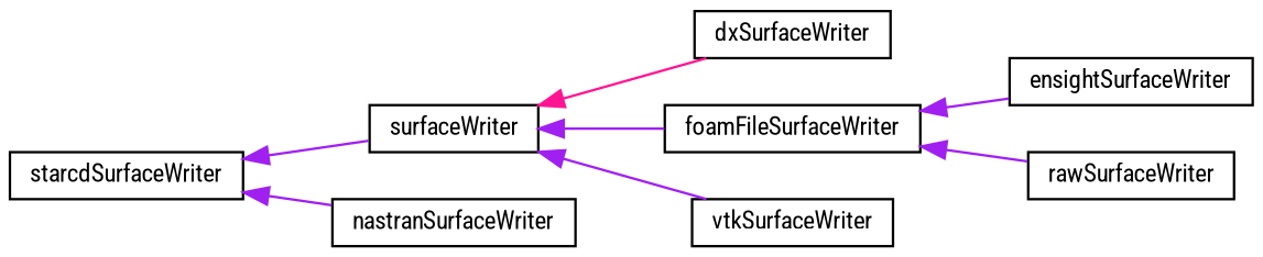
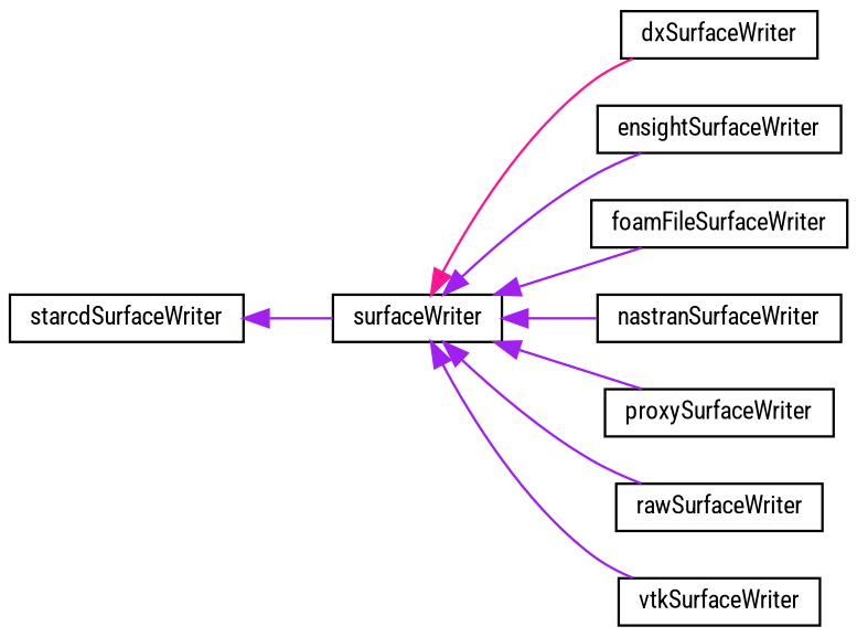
  digraph {
    fontname="Roboto Condensed"
    rankdir=LR
    node [color=black fontname="Roboto Condensed" fontsize=10 shape=record]
    edge [color=purple dir=back fontname="Roboto Condensed" fontsize=10 labelfontname=Helvetica labelfontsize=10 style=solid]
    n1 [height=0.2 label=surfaceWriter width=0.4]
    n2 [height=0.2 label=dxSurfaceWriter width=0.4]
    n3 [height=0.2 label=ensightSurfaceWriter width=0.4]
    n4 [height=0.2 label=foamFileSurfaceWriter width=0.4]
    n5 [height=0.2 label=nastranSurfaceWriter width=0.4]
+   n6 [height=0.2 label=proxySurfaceWriter width=0.4]
    n7 [height=0.2 label=rawSurfaceWriter width=0.4]
    n8 [height=0.2 label=vtkSurfaceWriter width=0.4]
    n9 [height=0.2 label=starcdSurfaceWriter width=0.4]
    n1 -> n2 [color=deeppink]
-   n4 -> n3
+   n1 -> n3
    n1 -> n4
-   n9 -> n5
-   n4 -> n7
+   n1 -> n5
+   n1 -> n6
+   n1 -> n7
    n1 -> n8
    n9 -> n1
  }
